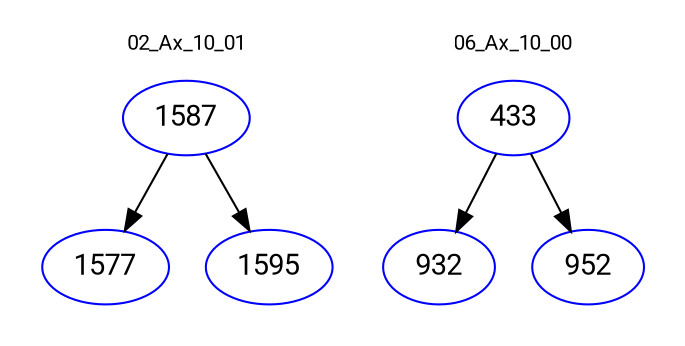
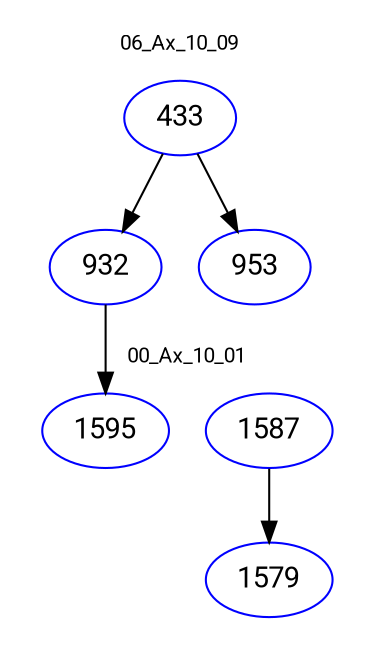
  digraph {
    fontname=Roboto
    node [color=blue fontname=Roboto]
    edge [color=black fontname=Roboto]
    n1 [label=1587]
-   n2 [label=1577]
+   n2 [label=1579]
    n3 [label=1595]
    n4 [label=433]
    n5 [label=932]
-   n6 [label=952]
+   n6 [label=953]
    subgraph cluster_1 {
      color=white
      fontsize=10
-     label="02_Ax_10_01"
+     label="00_Ax_10_01"
      n1
      n2
      n3
    }
    subgraph cluster_2 {
      color=white
      fontsize=10
-     label="06_Ax_10_00"
+     label="06_Ax_10_09"
      n4
      n5
      n6
    }
    n1 -> n2
-   n1 -> n3
+   n5 -> n3
    n4 -> n5
    n4 -> n6
  }
